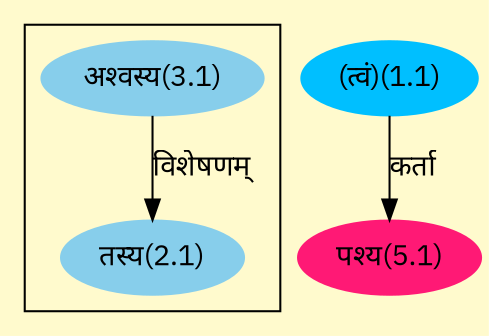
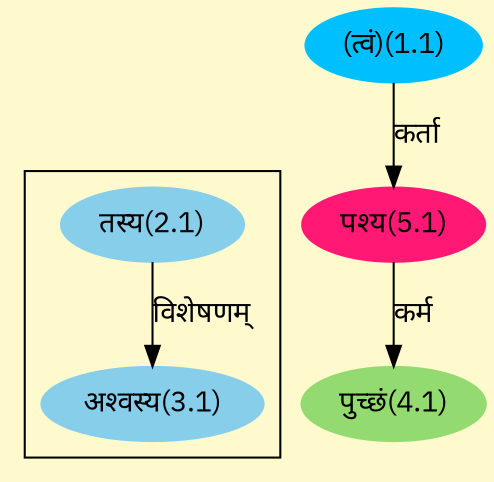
  digraph {
    bgcolor=lemonchiffon1
    compound=true
    fontname="IBM Plex Sans"
    rankdir=BT
    node [color="#87CEEB" fontname="IBM Plex Sans" style=filled]
    edge [dir=back fontname="IBM Plex Sans"]
    n1 [label="तस्य(2.1)"]
    n2 [label="अश्वस्य(3.1)"]
+   n3 [color="#93DB70" label="पुच्छं(4.1)"]
    n4 [color="#FF1975" label="पश्य(5.1)"]
    n5 [color="#00BFFF" label="(त्वं)(1.1)"]
    subgraph cluster_1 {
      n1
      n2
    }
-   n1 -> n2 [label="विशेषणम्"]
+   n2 -> n1 [label="विशेषणम्"]
+   n3 -> n4 [label="कर्म"]
    n4 -> n5 [label="कर्ता"]
  }
